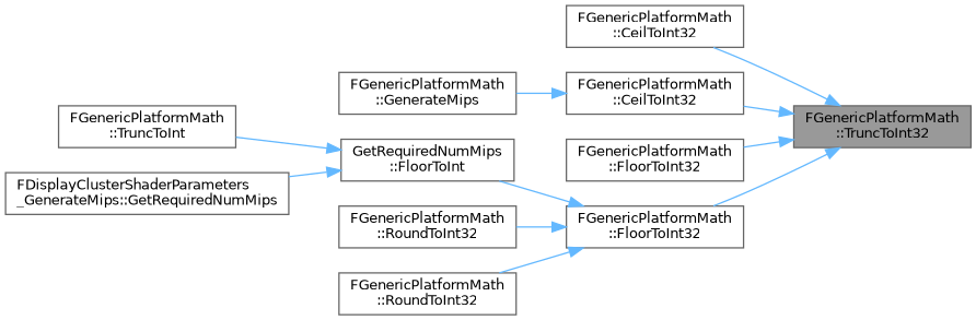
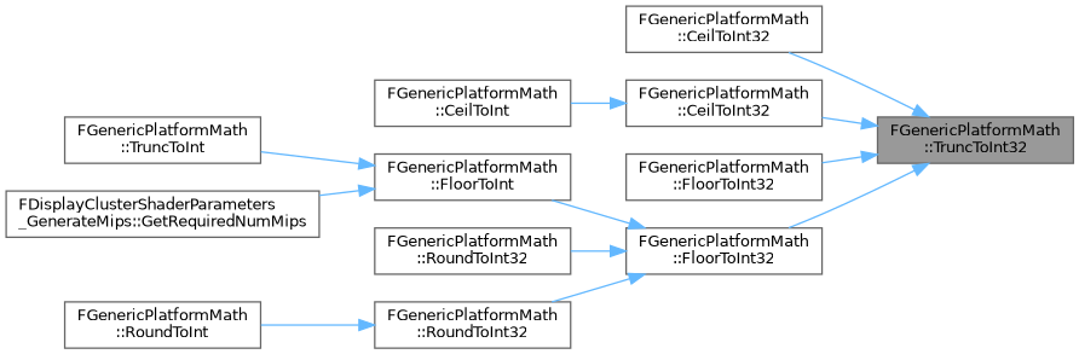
  digraph {
    rankdir=RL
    node [color=grey40 fillcolor=white fontname=Helvetica fontsize=10 shape=box style=filled]
    edge [color=steelblue1 dir=back fontname=Helvetica fontsize=10 labelfontname=Helvetica labelfontsize=10 style=solid]
    n1 [color=gray40 fillcolor=grey60 fontcolor=black height=0.2 label="FGenericPlatformMath\l::TruncToInt32" width=0.4]
    n2 [height=0.2 label="FGenericPlatformMath\l::CeilToInt32" width=0.4]
    n3 [height=0.2 label="FGenericPlatformMath\l::CeilToInt32" width=0.4]
    n4 [height=0.2 label="FGenericPlatformMath\l::FloorToInt32" width=0.4]
    n5 [height=0.2 label="FGenericPlatformMath\l::FloorToInt32" width=0.4]
-   n6 [height=0.2 label="FGenericPlatformMath\l::GenerateMips" width=0.4]
-   n7 [height=0.2 label="GetRequiredNumMips\l::FloorToInt" width=0.4]
+   n6 [height=0.2 label="FGenericPlatformMath\l::CeilToInt" width=0.4]
+   n7 [height=0.2 label="FGenericPlatformMath\l::FloorToInt" width=0.4]
    n8 [height=0.2 label="FGenericPlatformMath\l::RoundToInt32" width=0.4]
    n9 [height=0.2 label="FGenericPlatformMath\l::RoundToInt32" width=0.4]
    n10 [height=0.2 label="FGenericPlatformMath\l::TruncToInt" width=0.4]
    n11 [height=0.2 label="FDisplayClusterShaderParameters\l_GenerateMips::GetRequiredNumMips" width=0.4]
+   n12 [height=0.2 label="FGenericPlatformMath\l::RoundToInt" width=0.4]
    n1 -> n2
    n1 -> n3
    n1 -> n4
    n1 -> n5
    n3 -> n6
    n5 -> n7
    n5 -> n8
    n5 -> n9
    n7 -> n10
    n7 -> n11
+   n9 -> n12
  }
